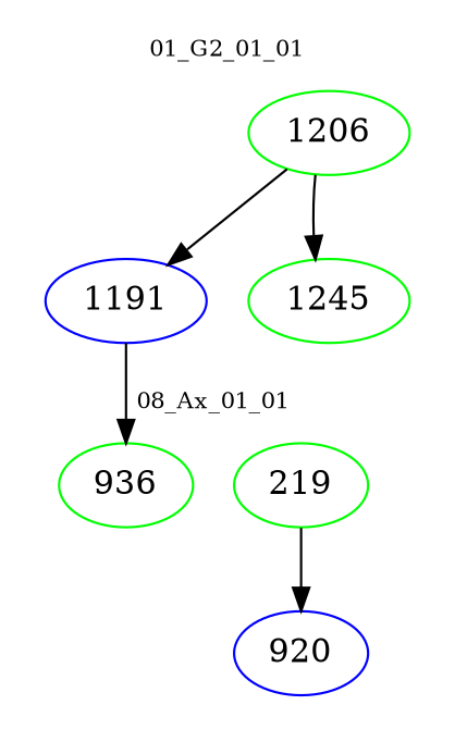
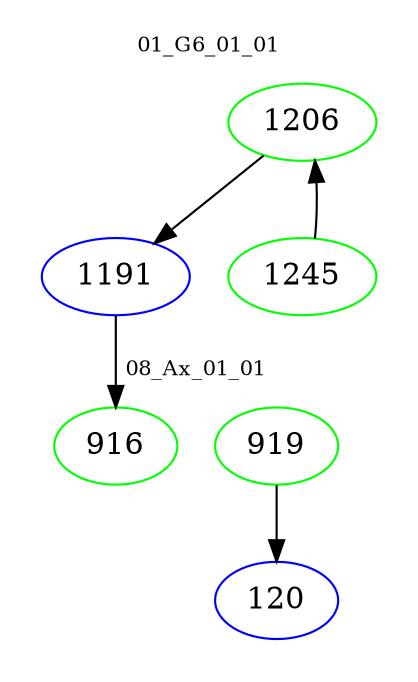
  digraph {
    node [color=green]
    edge [color=black]
-   n1 [label=219]
-   n2 [label=936]
-   n3 [color=blue label=920]
+   n1 [label=919]
+   n2 [label=916]
+   n3 [color=blue label=120]
    n4 [label=1206]
    n5 [color=blue label=1191]
    n6 [label=1245]
    subgraph cluster_1 {
      color=white
      fontsize=10
      label="08_Ax_01_01"
      n1
      n2
      n3
    }
    subgraph cluster_2 {
      color=white
      fontsize=10
-     label="01_G2_01_01"
+     label="01_G6_01_01"
      n4
      n5
      n6
    }
    n1 -> n3
    n4 -> n5
-   n4 -> n6
+   n6 -> n4
    n5 -> n2
  }
